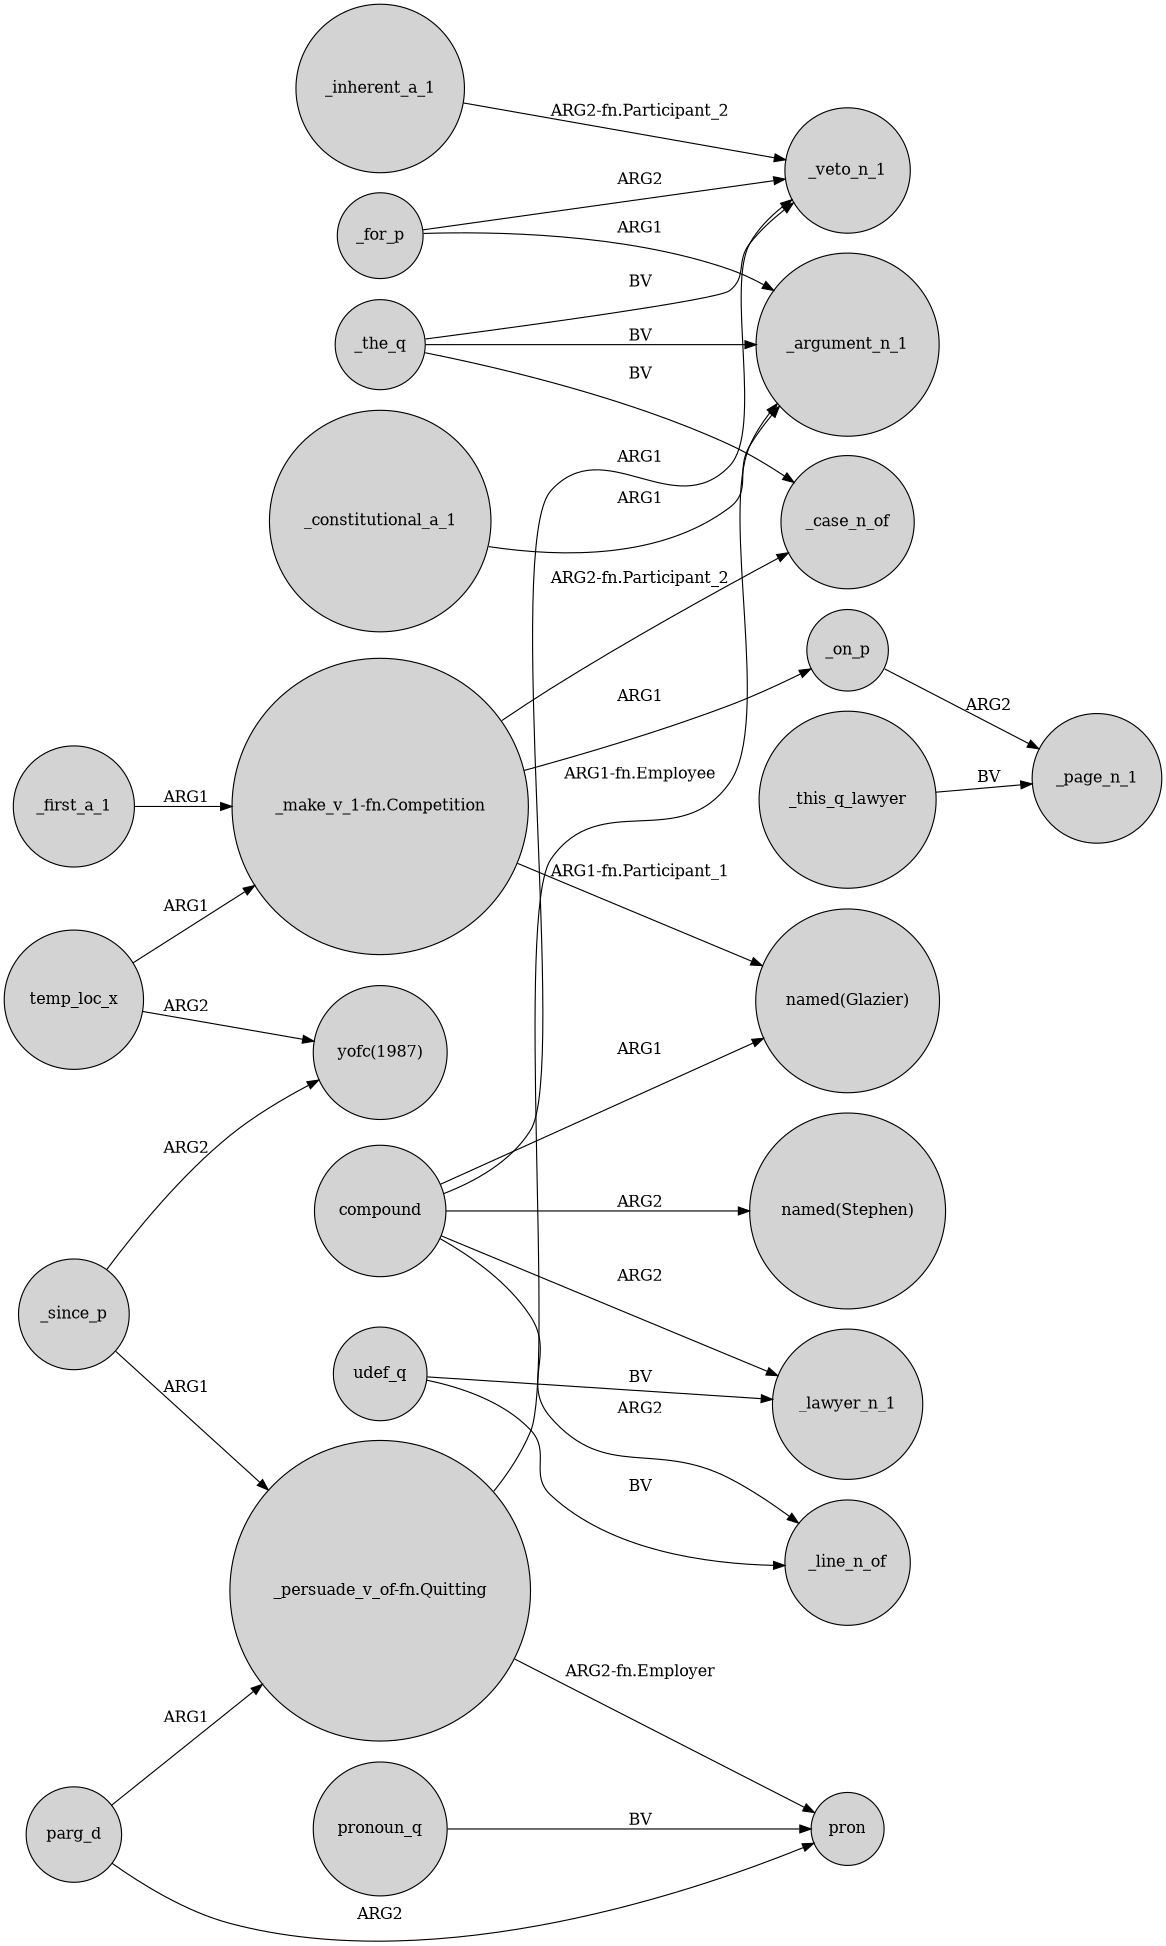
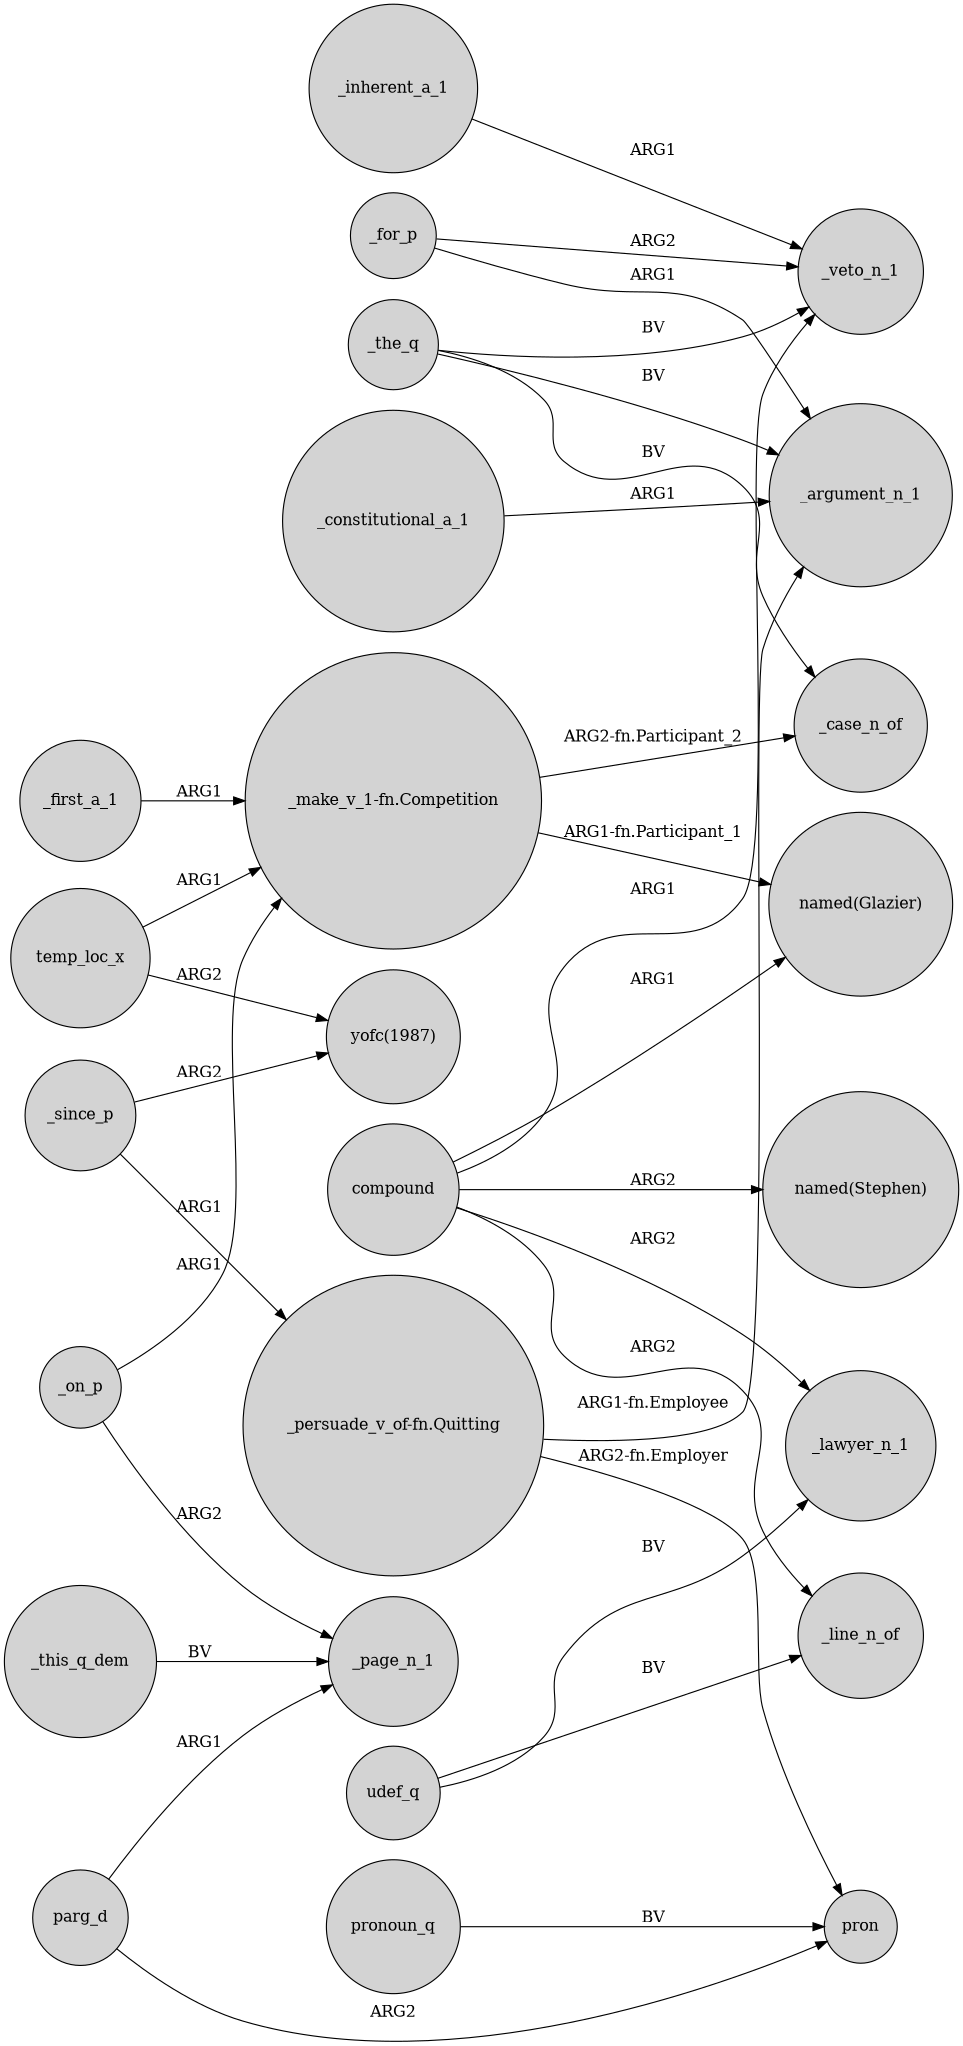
  digraph {
    rankdir=LR
    node [shape=circle style=filled]
    compound
    "named(Stephen)"
    _veto_n_1
    _line_n_of
    "named(Glazier)"
    _lawyer_n_1
    temp_loc_x
    "_make_v_1-fn.Competition"
    "yofc(1987)"
    _case_n_of
    _inherent_a_1
    udef_q
    _constitutional_a_1
    _argument_n_1
    _the_q
    _since_p
    "_persuade_v_of-fn.Quitting"
    pron
-   _this_q_dem [label=_this_q_lawyer]
+   _this_q_dem
    _page_n_1
    parg_d
    _for_p
    pronoun_q
    _on_p
    _first_a_1
    compound -> "named(Stephen)" [label=ARG2]
    compound -> _veto_n_1 [label=ARG1]
    compound -> _line_n_of [label=ARG2]
    compound -> "named(Glazier)" [label=ARG1]
    compound -> _lawyer_n_1 [label=ARG2]
    temp_loc_x -> "_make_v_1-fn.Competition" [label=ARG1]
    temp_loc_x -> "yofc(1987)" [label=ARG2]
    "_make_v_1-fn.Competition" -> "named(Glazier)" [label="ARG1-fn.Participant_1"]
    "_make_v_1-fn.Competition" -> _case_n_of [label="ARG2-fn.Participant_2"]
-   _inherent_a_1 -> _veto_n_1 [label="ARG2-fn.Participant_2"]
+   _inherent_a_1 -> _veto_n_1 [label=ARG1]
    udef_q -> _line_n_of [label=BV]
    udef_q -> _lawyer_n_1 [label=BV]
    _constitutional_a_1 -> _argument_n_1 [label=ARG1]
    _the_q -> _veto_n_1 [label=BV]
    _the_q -> _case_n_of [label=BV]
    _the_q -> _argument_n_1 [label=BV]
    _since_p -> "yofc(1987)" [label=ARG2]
    _since_p -> "_persuade_v_of-fn.Quitting" [label=ARG1]
    "_persuade_v_of-fn.Quitting" -> _argument_n_1 [label="ARG1-fn.Employee"]
    "_persuade_v_of-fn.Quitting" -> pron [label="ARG2-fn.Employer"]
    _this_q_dem -> _page_n_1 [label=BV]
-   parg_d -> "_persuade_v_of-fn.Quitting" [label=ARG1]
+   parg_d -> _page_n_1 [label=ARG1]
    parg_d -> pron [label=ARG2]
    _for_p -> _veto_n_1 [label=ARG2]
    _for_p -> _argument_n_1 [label=ARG1]
    pronoun_q -> pron [label=BV]
-   "_make_v_1-fn.Competition" -> _on_p [label=ARG1]
+   _on_p -> "_make_v_1-fn.Competition" [label=ARG1]
    _on_p -> _page_n_1 [label=ARG2]
    _first_a_1 -> "_make_v_1-fn.Competition" [label=ARG1]
  }
